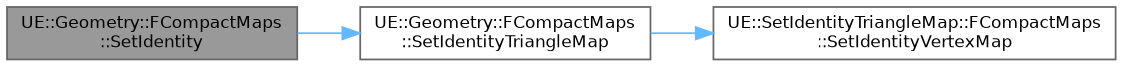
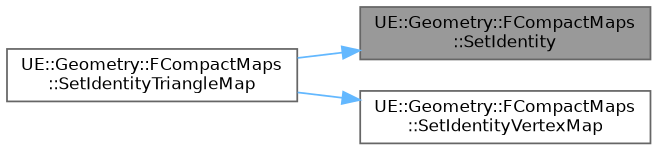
  digraph {
    rankdir=LR
    node [color=grey40 fillcolor=white fontname=Helvetica fontsize=10 shape=box style=filled]
    edge [color=steelblue1 fontname=Helvetica fontsize=10 labelfontname=Helvetica labelfontsize=10 style=solid]
    n1 [color=gray40 fillcolor=grey60 fontcolor=black height=0.2 label="UE::Geometry::FCompactMaps\l::SetIdentity" width=0.4]
    n2 [height=0.2 label="UE::Geometry::FCompactMaps\l::SetIdentityTriangleMap" width=0.4]
-   n3 [height=0.2 label="UE::SetIdentityTriangleMap::FCompactMaps\l::SetIdentityVertexMap" width=0.4]
-   n1 -> n2
+   n3 [height=0.2 label="UE::Geometry::FCompactMaps\l::SetIdentityVertexMap" width=0.4]
+   n2 -> n1
    n2 -> n3
  }
